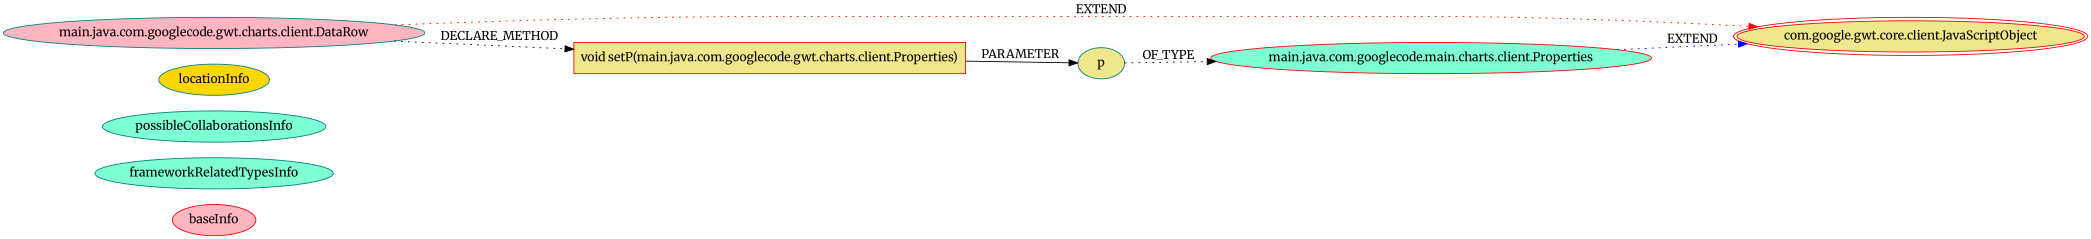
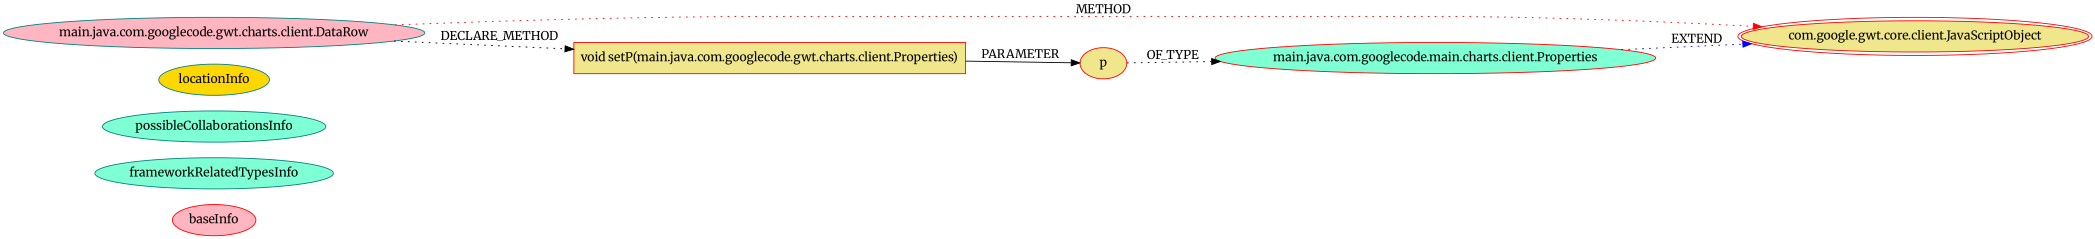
  digraph {
    fontname=Merriweather
    rankdir=LR
    node [color=teal fillcolor=aquamarine fontname=Merriweather style=filled]
    edge [fontname=Merriweather style=dotted]
    baseInfo [category=extension_graph color=red fillcolor=lightpink graphId=3207 isAnonymous=false possibleRelation=true]
    frameworkRelatedTypesInfo [0="com.google.gwt.core.client.JavaScriptObject"]
    possibleCollaborationsInfo [0="3207~CLIENT_METHOD_DECLARATION-PARAMETER_DECLARATION-~com.google.gwt.core.client.JavaScriptObject ~com.google.gwt.core.client.JavaScriptObject ~false~false"]
    locationInfo [contextSignature=DataRow filePath="/jnorthrup-gwt-charts/gwt-charts-master/gwt-charts/src/main/java/com/googlecode/gwt/charts/client/DataRow.java" fillcolor=gold graphId=3207 projectName="jnorthrup-gwt-charts"]
    n5 [fillcolor=lightpink isFrameworkType=false label="main.java.com.googlecode.gwt.charts.client.DataRow" vertexType=ROOT_CLIENT_CLASS_DECLARATION]
    n6 [color=red fillcolor=khaki isFrameworkType=true label="com.google.gwt.core.client.JavaScriptObject" peripheries=2 vertexType=FRAMEWORK_CLASS_TYPE]
    n7 [color=red fillcolor=khaki isFrameworkType=false label="void setP(main.java.com.googlecode.gwt.charts.client.Properties)" shape=box vertexType=CLIENT_METHOD_DECLARATION]
-   n8 [fillcolor=khaki isFrameworkType=false label=p vertexType=PARAMETER_DECLARATION]
+   n8 [color=red fillcolor=khaki isFrameworkType=false label=p vertexType=PARAMETER_DECLARATION]
    n9 [color=red isFrameworkType=false label="main.java.com.googlecode.main.charts.client.Properties" vertexType=REFERENCE_CLIENT_CLASS_DECLARATION]
-   n5 -> n6 [color=red label=EXTEND]
+   n5 -> n6 [color=red label=METHOD]
    n5 -> n7 [label=DECLARE_METHOD]
    n7 -> n8 [label=PARAMETER style=solid]
    n8 -> n9 [label=OF_TYPE]
    n9 -> n6 [color=blue label=EXTEND]
  }
